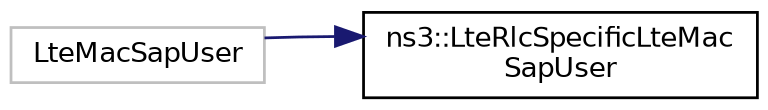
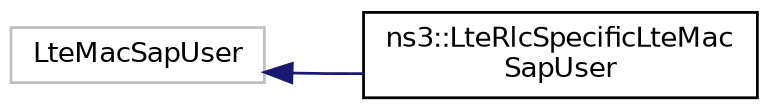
  digraph {
    rankdir=LR
    node [fillcolor=white fontname=Helvetica fontsize=10 shape=record style=filled]
    n1 [color=grey75 height=0.2 label=LteMacSapUser width=0.4]
    n2 [color=black height=0.2 label="ns3::LteRlcSpecificLteMac\lSapUser" width=0.4]
-   n2 -> n1 [color=midnightblue dir=back fontname=Helvetica fontsize=10 labelfontname=Helvetica labelfontsize=10 style=solid]
+   n1 -> n2 [color=midnightblue dir=back fontname=Helvetica fontsize=10 labelfontname=Helvetica labelfontsize=10 style=solid]
  }
